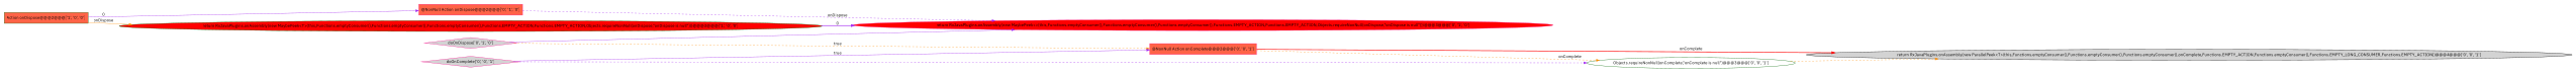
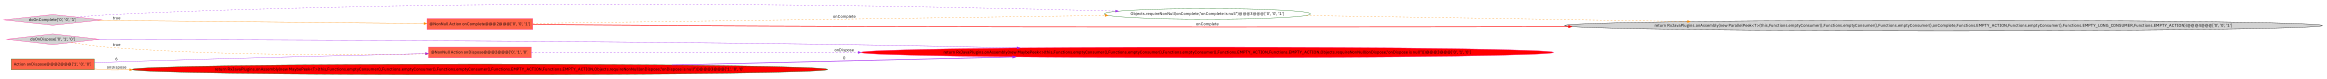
  digraph {
    fontname="IBM Plex Sans"
    rankdir=LR
    node [color=deeppink fillcolor=lightgray fontname="IBM Plex Sans" shape=ellipse style=filled]
    edge [color=darkorange fontname="IBM Plex Sans" style=dashed]
    n1 [label="doOnDispose['0', '1', '0']" shape=diamond]
    n2 [fillcolor=tomato label="@NonNull Action onDispose@@@2@@@['0', '1', '0']" shape=box]
    n3 [fillcolor=red label="return RxJavaPlugins.onAssembly(new MaybePeek<>(this,Functions.emptyConsumer(),Functions.emptyConsumer(),Functions.emptyConsumer(),Functions.EMPTY_ACTION,Functions.EMPTY_ACTION,Objects.requireNonNull(onDispose,\"onDispose is null\")))@@@3@@@['0', '1', '0']"]
    n4 [color=darkgreen fillcolor=red label="return RxJavaPlugins.onAssembly(new MaybePeek<T>(this,Functions.emptyConsumer(),Functions.emptyConsumer(),Functions.emptyConsumer(),Functions.EMPTY_ACTION,Functions.EMPTY_ACTION,Objects.requireNonNull(onDispose,\"onDispose is null\")))@@@3@@@['1', '0', '0']"]
    n5 [color=darkgreen fillcolor=white label="Objects.requireNonNull(onComplete,\"onComplete is null\")@@@3@@@['0', '0', '1']"]
    n6 [color=black label="return RxJavaPlugins.onAssembly(new ParallelPeek<T>(this,Functions.emptyConsumer(),Functions.emptyConsumer(),Functions.emptyConsumer(),onComplete,Functions.EMPTY_ACTION,Functions.emptyConsumer(),Functions.EMPTY_LONG_CONSUMER,Functions.EMPTY_ACTION))@@@4@@@['0', '0', '1']"]
    n7 [fillcolor=tomato label="@NonNull Action onComplete@@@2@@@['0', '0', '1']" shape=box]
    n8 [label="doOnComplete['0', '0', '1']" shape=diamond]
    n9 [color=darkgreen fillcolor=tomato label="Action onDispose@@@2@@@['1', '0', '0']" shape=box]
-   n1 -> n7 [label=true]
+   n1 -> n2 [label=true]
    n1 -> n3 [color=purple style=solid]
    n2 -> n3 [color=purple label=onDispose]
    n4 -> n3 [color=purple label=0 style=bold]
    n5 -> n6
    n7 -> n5 [label=onComplete]
    n7 -> n6 [color=red label=onComplete style=bold]
    n8 -> n5 [color=purple]
-   n8 -> n7 [color=purple label=true style=solid]
-   n9 -> n2 [color=purple label=0 style=solid]
+   n8 -> n7 [label=true style=solid]
+   n9 -> n2 [color=purple label=6 style=solid]
    n9 -> n4 [label=onDispose style=solid]
  }
